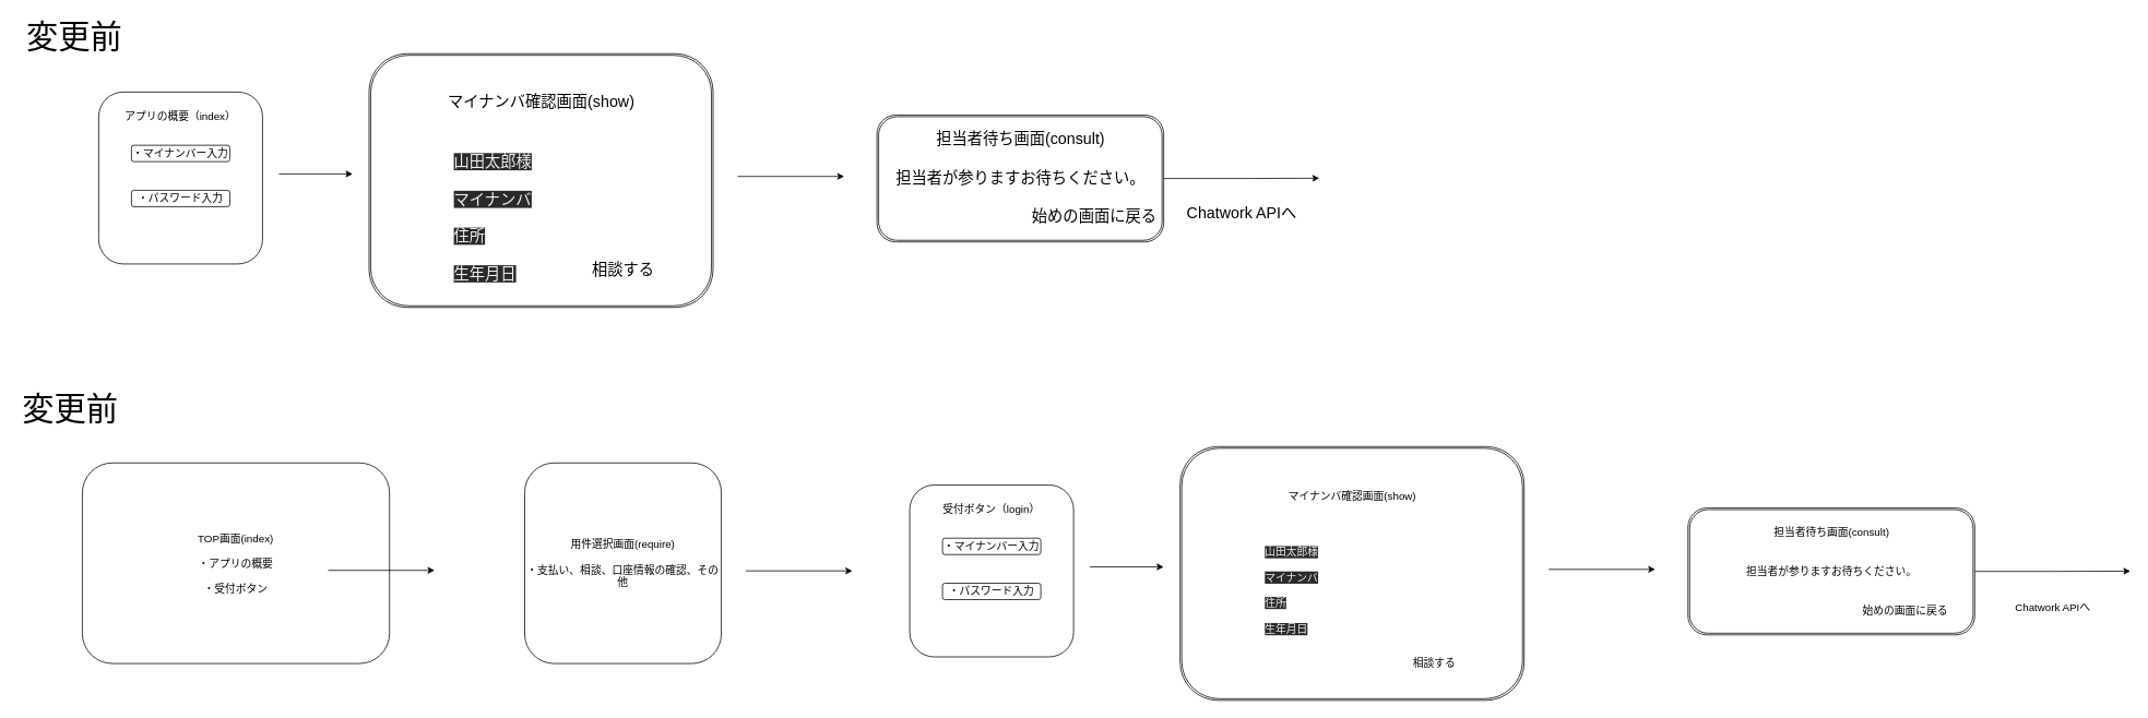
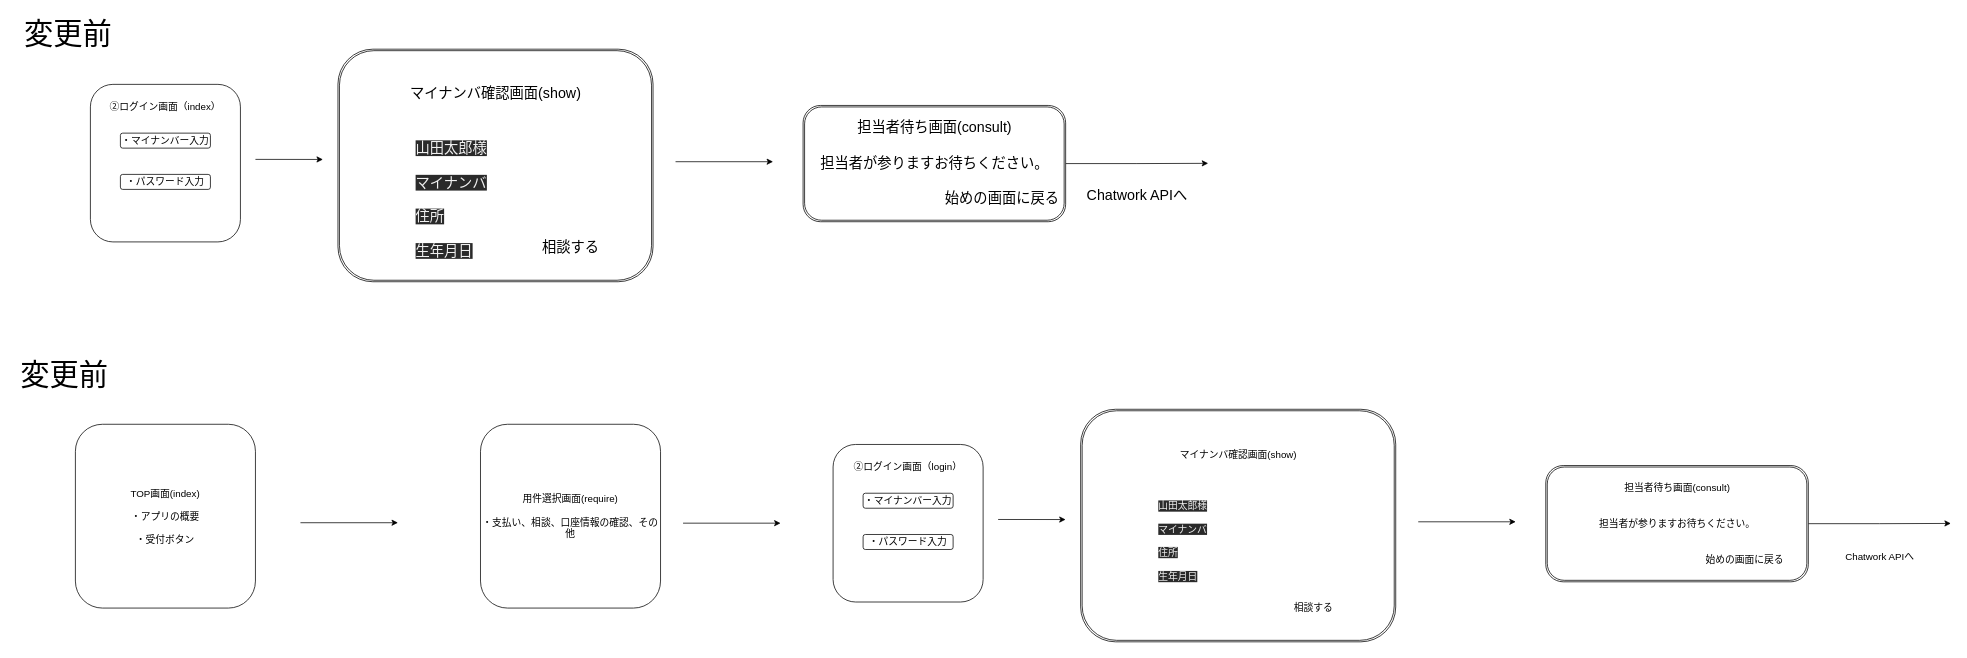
  <mxCell id="0" />
  <mxCell id="1" parent="0" />
- <mxCell id="2" value="&lt;br style=&quot;font-size: 13px&quot;&gt;アプリの概要（index）" style="rounded=1;whiteSpace=wrap;html=1;align=center;horizontal=1;verticalAlign=top;fontSize=13;" parent="1" vertex="1"><mxGeometry x="120" y="111.91" width="200" height="210" as="geometry" /></mxCell>
+ <mxCell id="2" value="&lt;br style=&quot;font-size: 13px&quot;&gt;②ログイン画面（index）" style="rounded=1;whiteSpace=wrap;html=1;align=center;horizontal=1;verticalAlign=top;fontSize=13;" parent="1" vertex="1"><mxGeometry x="120" y="111.91" width="200" height="210" as="geometry" /></mxCell>
  <mxCell id="3" value="&lt;span style=&quot;font-size: 13px;&quot;&gt;・マイナンバー入力&lt;/span&gt;" style="rounded=1;whiteSpace=wrap;html=1;fontSize=13;" parent="1" vertex="1"><mxGeometry x="160" y="176.91" width="120" height="20" as="geometry" /></mxCell>
  <mxCell id="4" value="&lt;span style=&quot;font-size: 13px;&quot;&gt;・パスワード入力&lt;/span&gt;" style="rounded=1;whiteSpace=wrap;html=1;fontSize=13;" parent="1" vertex="1"><mxGeometry x="160" y="231.91" width="120" height="20" as="geometry" /></mxCell>
  <mxCell id="5" style="edgeStyle=orthogonalEdgeStyle;rounded=0;orthogonalLoop=1;jettySize=auto;html=1;exitX=0.5;exitY=1;exitDx=0;exitDy=0;fontSize=13;" parent="1" source="2" target="2" edge="1"><mxGeometry relative="1" as="geometry" /></mxCell>
  <mxCell id="6" value="" style="edgeStyle=orthogonalEdgeStyle;rounded=0;orthogonalLoop=1;jettySize=auto;html=1;fontSize=19;" parent="1" target="7" edge="1"><mxGeometry relative="1" as="geometry"><mxPoint x="675.059" y="255" as="sourcePoint" /></mxGeometry></mxCell>
  <mxCell id="7" value="" style="shape=ext;double=1;rounded=1;whiteSpace=wrap;html=1;align=left;fontSize=19;" parent="1" vertex="1"><mxGeometry x="450" y="65" width="420" height="310" as="geometry" /></mxCell>
  <mxCell id="8" value="相談する" style="text;html=1;align=center;verticalAlign=middle;resizable=0;points=[];autosize=1;fontSize=19;" parent="1" vertex="1"><mxGeometry x="715" y="315" width="90" height="30" as="geometry" /></mxCell>
  <mxCell id="9" value="マイナンバ確認画面(show)" style="text;html=1;align=center;verticalAlign=middle;resizable=0;points=[];autosize=1;fontSize=19;" parent="1" vertex="1"><mxGeometry x="540" y="110" width="240" height="30" as="geometry" /></mxCell>
  <mxCell id="10" style="edgeStyle=orthogonalEdgeStyle;rounded=0;orthogonalLoop=1;jettySize=auto;html=1;exitX=1;exitY=0.5;exitDx=0;exitDy=0;fontSize=19;" parent="1" source="11" edge="1"><mxGeometry relative="1" as="geometry"><mxPoint x="1610" y="217.176" as="targetPoint" /></mxGeometry></mxCell>
  <mxCell id="11" value="" style="shape=ext;double=1;rounded=1;whiteSpace=wrap;html=1;align=left;fontSize=19;" parent="1" vertex="1"><mxGeometry x="1070" y="140" width="350" height="155" as="geometry" /></mxCell>
  <mxCell id="12" value="担当者が参りますお待ちください。" style="text;html=1;align=center;verticalAlign=middle;resizable=0;points=[];autosize=1;fontSize=19;" parent="1" vertex="1"><mxGeometry x="1085" y="202.5" width="320" height="30" as="geometry" /></mxCell>
  <mxCell id="13" value="担当者待ち画面(consult)" style="text;html=1;align=center;verticalAlign=middle;resizable=0;points=[];autosize=1;fontSize=19;" parent="1" vertex="1"><mxGeometry x="1135" y="155" width="220" height="30" as="geometry" /></mxCell>
  <mxCell id="14" value="始めの画面に戻る" style="text;html=1;align=center;verticalAlign=middle;resizable=0;points=[];autosize=1;fontSize=19;" parent="1" vertex="1"><mxGeometry x="1250" y="250" width="170" height="30" as="geometry" /></mxCell>
  <mxCell id="15" value="&lt;span style=&quot;color: rgb(240, 240, 240); font-family: helvetica; font-size: 19px; font-style: normal; font-weight: 400; letter-spacing: normal; text-align: left; text-indent: 0px; text-transform: none; word-spacing: 0px; background-color: rgb(42, 42, 42); float: none; display: inline;&quot;&gt;山田太郎様&lt;br style=&quot;font-size: 19px;&quot;&gt;&lt;br style=&quot;font-size: 19px;&quot;&gt;マイナンバ&lt;br style=&quot;font-size: 19px;&quot;&gt;&lt;br style=&quot;font-size: 19px;&quot;&gt;住所&lt;br style=&quot;font-size: 19px;&quot;&gt;&lt;br style=&quot;font-size: 19px;&quot;&gt;生年月日&lt;br style=&quot;font-size: 19px;&quot;&gt;&lt;br style=&quot;font-size: 19px;&quot;&gt;&lt;/span&gt;" style="text;whiteSpace=wrap;html=1;fontSize=19;" parent="1" vertex="1"><mxGeometry x="551.5" y="180" width="140" height="140" as="geometry" /></mxCell>
  <mxCell id="16" value="Chatwork APIへ" style="text;html=1;align=center;verticalAlign=middle;resizable=0;points=[];autosize=1;fontSize=19;" parent="1" vertex="1"><mxGeometry x="1440" y="246" width="150" height="30" as="geometry" /></mxCell>
  <mxCell id="17" value="" style="endArrow=classic;html=1;" edge="1" parent="1"><mxGeometry width="50" height="50" relative="1" as="geometry"><mxPoint x="900" y="215" as="sourcePoint" /><mxPoint x="1030" y="215" as="targetPoint" /></mxGeometry></mxCell>
  <mxCell id="18" value="" style="endArrow=classic;html=1;" edge="1" parent="1"><mxGeometry width="50" height="50" relative="1" as="geometry"><mxPoint x="340" y="211.91" as="sourcePoint" /><mxPoint x="430" y="212" as="targetPoint" /></mxGeometry></mxCell>
- <mxCell id="19" value="&lt;br style=&quot;font-size: 13px&quot;&gt;受付ボタン（login）" style="rounded=1;whiteSpace=wrap;html=1;align=center;horizontal=1;verticalAlign=top;fontSize=13;" vertex="1" parent="1"><mxGeometry x="1110" y="591.91" width="200" height="210" as="geometry" /></mxCell>
+ <mxCell id="19" value="&lt;br style=&quot;font-size: 13px&quot;&gt;②ログイン画面（login）" style="rounded=1;whiteSpace=wrap;html=1;align=center;horizontal=1;verticalAlign=top;fontSize=13;" vertex="1" parent="1"><mxGeometry x="1110" y="591.91" width="200" height="210" as="geometry" /></mxCell>
  <mxCell id="20" value="&lt;span style=&quot;font-size: 13px;&quot;&gt;・マイナンバー入力&lt;/span&gt;" style="rounded=1;whiteSpace=wrap;html=1;fontSize=13;" vertex="1" parent="1"><mxGeometry x="1150" y="656.91" width="120" height="20" as="geometry" /></mxCell>
  <mxCell id="21" value="&lt;span style=&quot;font-size: 13px;&quot;&gt;・パスワード入力&lt;/span&gt;" style="rounded=1;whiteSpace=wrap;html=1;fontSize=13;" vertex="1" parent="1"><mxGeometry x="1150" y="711.91" width="120" height="20" as="geometry" /></mxCell>
  <mxCell id="22" style="edgeStyle=orthogonalEdgeStyle;rounded=0;orthogonalLoop=1;jettySize=auto;html=1;exitX=0.5;exitY=1;exitDx=0;exitDy=0;fontSize=13;" edge="1" parent="1" source="19" target="19"><mxGeometry relative="1" as="geometry" /></mxCell>
  <mxCell id="23" value="" style="edgeStyle=orthogonalEdgeStyle;rounded=0;orthogonalLoop=1;jettySize=auto;html=1;fontSize=13;" edge="1" parent="1" target="24"><mxGeometry relative="1" as="geometry"><mxPoint x="1665.059" y="735" as="sourcePoint" /></mxGeometry></mxCell>
  <mxCell id="24" value="" style="shape=ext;double=1;rounded=1;whiteSpace=wrap;html=1;align=left;fontSize=13;" vertex="1" parent="1"><mxGeometry x="1440" y="545" width="420" height="310" as="geometry" /></mxCell>
  <mxCell id="25" value="相談する" style="text;html=1;align=center;verticalAlign=middle;resizable=0;points=[];autosize=1;fontSize=13;" vertex="1" parent="1"><mxGeometry x="1715" y="800" width="70" height="20" as="geometry" /></mxCell>
  <mxCell id="26" value="マイナンバ確認画面(show)" style="text;html=1;align=center;verticalAlign=middle;resizable=0;points=[];autosize=1;fontSize=13;" vertex="1" parent="1"><mxGeometry x="1565" y="595" width="170" height="20" as="geometry" /></mxCell>
  <mxCell id="27" style="edgeStyle=orthogonalEdgeStyle;rounded=0;orthogonalLoop=1;jettySize=auto;html=1;exitX=1;exitY=0.5;exitDx=0;exitDy=0;fontSize=13;" edge="1" parent="1" source="28"><mxGeometry relative="1" as="geometry"><mxPoint x="2600" y="697.176" as="targetPoint" /></mxGeometry></mxCell>
  <mxCell id="28" value="" style="shape=ext;double=1;rounded=1;whiteSpace=wrap;html=1;align=left;fontSize=13;" vertex="1" parent="1"><mxGeometry x="2060" y="620" width="350" height="155" as="geometry" /></mxCell>
  <mxCell id="29" value="担当者が参りますお待ちください。" style="text;html=1;align=center;verticalAlign=middle;resizable=0;points=[];autosize=1;fontSize=13;" vertex="1" parent="1"><mxGeometry x="2125" y="687.5" width="220" height="20" as="geometry" /></mxCell>
  <mxCell id="30" value="担当者待ち画面(consult)" style="text;html=1;align=center;verticalAlign=middle;resizable=0;points=[];autosize=1;fontSize=13;" vertex="1" parent="1"><mxGeometry x="2155" y="640" width="160" height="20" as="geometry" /></mxCell>
  <mxCell id="31" value="始めの画面に戻る" style="text;html=1;align=center;verticalAlign=middle;resizable=0;points=[];autosize=1;fontSize=13;" vertex="1" parent="1"><mxGeometry x="2265" y="735" width="120" height="20" as="geometry" /></mxCell>
  <mxCell id="32" value="&lt;span style=&quot;color: rgb(240, 240, 240); font-family: helvetica; font-size: 13px; font-style: normal; font-weight: 400; letter-spacing: normal; text-align: left; text-indent: 0px; text-transform: none; word-spacing: 0px; background-color: rgb(42, 42, 42); float: none; display: inline;&quot;&gt;山田太郎様&lt;br style=&quot;font-size: 13px;&quot;&gt;&lt;br style=&quot;font-size: 13px;&quot;&gt;マイナンバ&lt;br style=&quot;font-size: 13px;&quot;&gt;&lt;br style=&quot;font-size: 13px;&quot;&gt;住所&lt;br style=&quot;font-size: 13px;&quot;&gt;&lt;br style=&quot;font-size: 13px;&quot;&gt;生年月日&lt;br style=&quot;font-size: 13px;&quot;&gt;&lt;br style=&quot;font-size: 13px;&quot;&gt;&lt;/span&gt;" style="text;whiteSpace=wrap;html=1;fontSize=13;" vertex="1" parent="1"><mxGeometry x="1541.5" y="660" width="140" height="140" as="geometry" /></mxCell>
  <mxCell id="33" value="Chatwork APIへ" style="text;html=1;align=center;verticalAlign=middle;resizable=0;points=[];autosize=1;fontSize=13;" vertex="1" parent="1"><mxGeometry x="2450" y="731" width="110" height="20" as="geometry" /></mxCell>
  <mxCell id="34" value="" style="endArrow=classic;html=1;fontSize=13;" edge="1" parent="1"><mxGeometry width="50" height="50" relative="1" as="geometry"><mxPoint x="1890" y="695" as="sourcePoint" /><mxPoint x="2020" y="695" as="targetPoint" /></mxGeometry></mxCell>
  <mxCell id="35" value="" style="endArrow=classic;html=1;fontSize=13;" edge="1" parent="1"><mxGeometry width="50" height="50" relative="1" as="geometry"><mxPoint x="1330" y="691.91" as="sourcePoint" /><mxPoint x="1420" y="692" as="targetPoint" /></mxGeometry></mxCell>
- <mxCell id="36" value="TOP画面(index)&lt;br style=&quot;font-size: 13px&quot;&gt;&lt;br style=&quot;font-size: 13px&quot;&gt;・アプリの概要&lt;br style=&quot;font-size: 13px&quot;&gt;&lt;br style=&quot;font-size: 13px&quot;&gt;・受付ボタン" style="rounded=1;whiteSpace=wrap;html=1;fontSize=13;" vertex="1" parent="1"><mxGeometry x="100" y="565" width="375" height="245" as="geometry" /></mxCell>
+ <mxCell id="36" value="TOP画面(index)&lt;br style=&quot;font-size: 13px&quot;&gt;&lt;br style=&quot;font-size: 13px&quot;&gt;・アプリの概要&lt;br style=&quot;font-size: 13px&quot;&gt;&lt;br style=&quot;font-size: 13px&quot;&gt;・受付ボタン" style="rounded=1;whiteSpace=wrap;html=1;fontSize=13;" vertex="1" parent="1"><mxGeometry x="100" y="565" width="240" height="245" as="geometry" /></mxCell>
  <mxCell id="37" value="用件選択画面(require)&lt;br style=&quot;font-size: 13px&quot;&gt;&lt;br style=&quot;font-size: 13px&quot;&gt;・支払い、相談、口座情報の確認、その他" style="rounded=1;whiteSpace=wrap;html=1;fontSize=13;" vertex="1" parent="1"><mxGeometry x="640" y="565" width="240" height="245" as="geometry" /></mxCell>
  <mxCell id="38" value="" style="endArrow=classic;html=1;fontSize=13;" edge="1" parent="1"><mxGeometry width="50" height="50" relative="1" as="geometry"><mxPoint x="400" y="696.24" as="sourcePoint" /><mxPoint x="530" y="696.24" as="targetPoint" /></mxGeometry></mxCell>
  <mxCell id="39" value="" style="endArrow=classic;html=1;fontSize=13;" edge="1" parent="1"><mxGeometry width="50" height="50" relative="1" as="geometry"><mxPoint x="910" y="696.83" as="sourcePoint" /><mxPoint x="1040" y="696.83" as="targetPoint" /></mxGeometry></mxCell>
  <mxCell id="40" value="変更前" style="text;html=1;align=center;verticalAlign=middle;resizable=0;points=[];autosize=1;fontSize=39;" vertex="1" parent="1"><mxGeometry x="25" y="20" width="130" height="50" as="geometry" /></mxCell>
  <mxCell id="41" value="変更前" style="text;html=1;align=center;verticalAlign=middle;resizable=0;points=[];autosize=1;fontSize=39;" vertex="1" parent="1"><mxGeometry y="475" width="130" height="50" as="geometry" x="20" /></mxCell>
